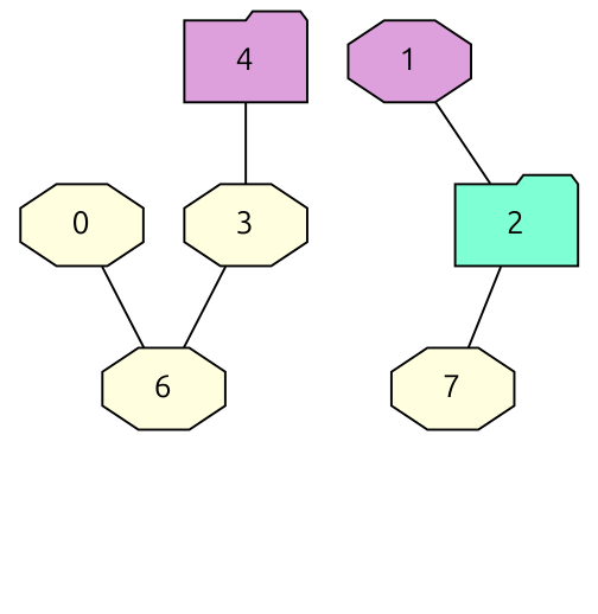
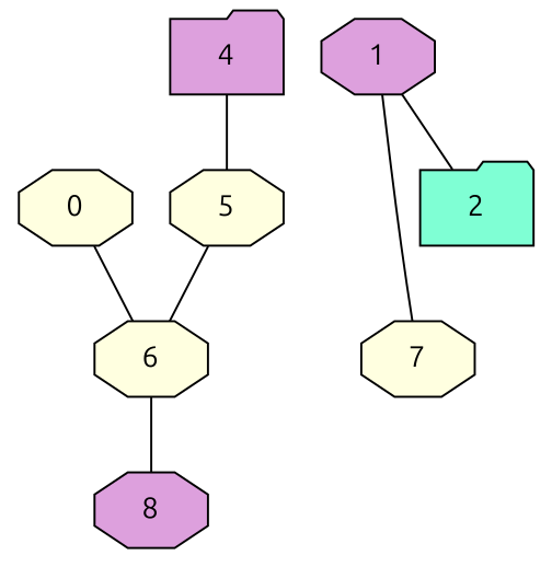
  graph {
    fontname=Ubuntu
    node [fillcolor=lightyellow fontname=Ubuntu shape=octagon style=filled type=corner x=11]
    edge [fontname=Ubuntu frequency=1 type0=line]
    0 [x=516 y=-29]
    6 [type=intersection y=-14]
+   8 [fillcolor=plum type=endpoint x=32 y=33]
    4 [fillcolor=plum shape=folder type=intersection x=26 y=459]
-   5 [x=10 y=447 label=3]
+   5 [x=10 y=447]
    7 [x=510 y=528]
    1 [fillcolor=plum x=2 y=483]
    2 [fillcolor=aquamarine shape=folder y=531]
    0 -- 6 [angle0=-.03]
+   6 -- 8 [angle0=1.15]
    4 -- 5 [angle0=.64]
    5 -- 6 [angle0=-1.57]
    1 -- 2 [angle0=1.39]
-   2 -- 7 [angle0=-.01]
+   1 -- 7 [angle0=-.01]
  }
